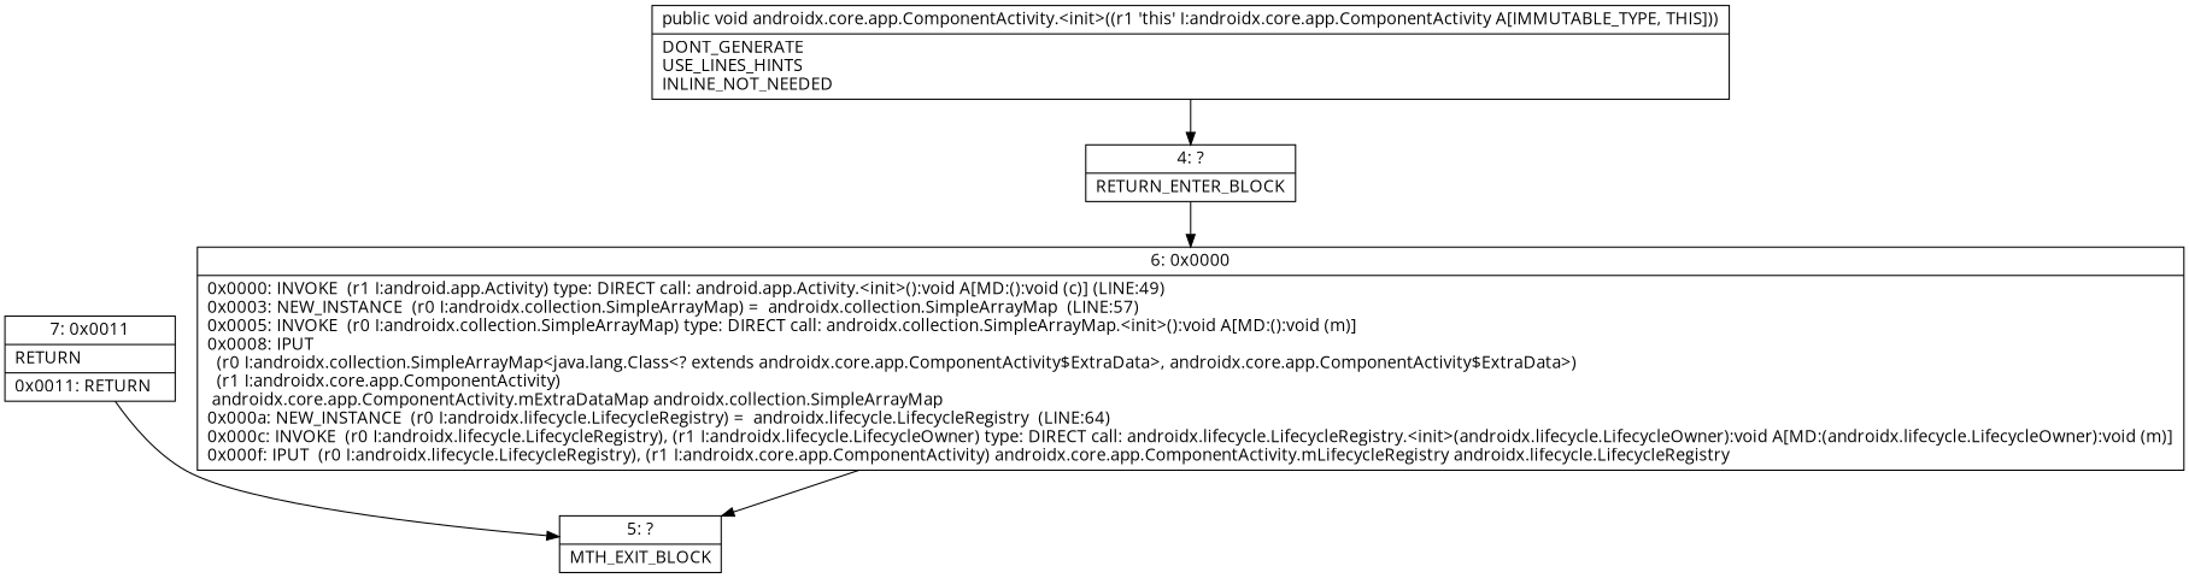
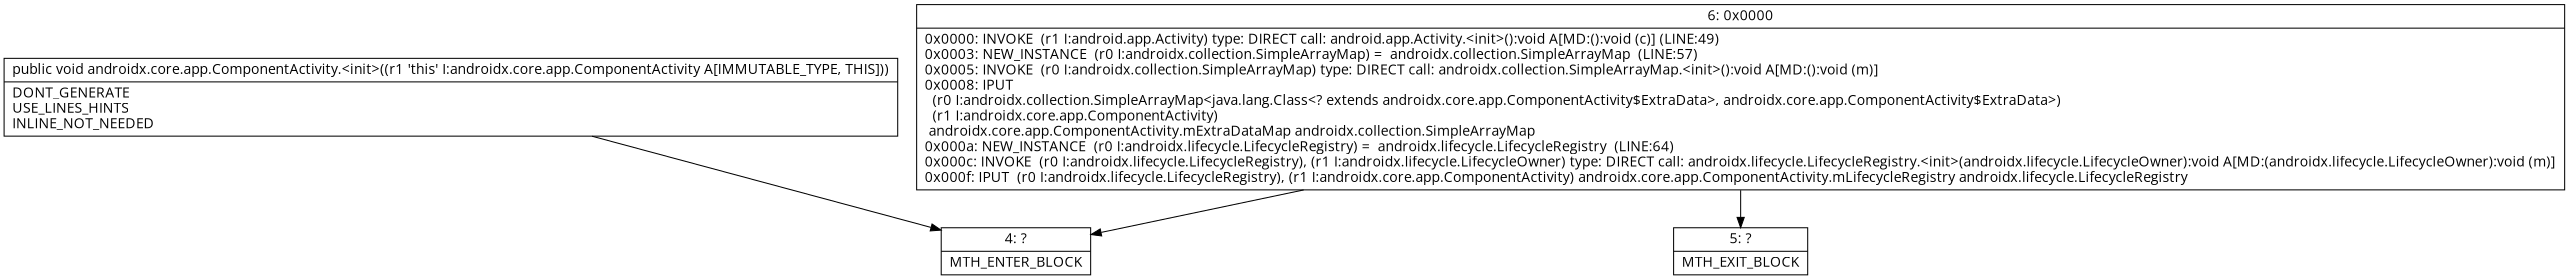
  digraph {
    fontname="Open Sans"
    node [fontname="Open Sans" shape=record]
    edge [fontname="Open Sans"]
-   n1 [label="{4\:\ ?|RETURN_ENTER_BLOCK\l}"]
+   n1 [label="{4\:\ ?|MTH_ENTER_BLOCK\l}"]
    n2 [label="{6\:\ 0x0000|0x0000: INVOKE  (r1 I:android.app.Activity) type: DIRECT call: android.app.Activity.\<init\>():void A[MD:():void (c)] (LINE:49)\l0x0003: NEW_INSTANCE  (r0 I:androidx.collection.SimpleArrayMap) =  androidx.collection.SimpleArrayMap  (LINE:57)\l0x0005: INVOKE  (r0 I:androidx.collection.SimpleArrayMap) type: DIRECT call: androidx.collection.SimpleArrayMap.\<init\>():void A[MD:():void (m)]\l0x0008: IPUT  \l  (r0 I:androidx.collection.SimpleArrayMap\<java.lang.Class\<? extends androidx.core.app.ComponentActivity$ExtraData\>, androidx.core.app.ComponentActivity$ExtraData\>)\l  (r1 I:androidx.core.app.ComponentActivity)\l androidx.core.app.ComponentActivity.mExtraDataMap androidx.collection.SimpleArrayMap \l0x000a: NEW_INSTANCE  (r0 I:androidx.lifecycle.LifecycleRegistry) =  androidx.lifecycle.LifecycleRegistry  (LINE:64)\l0x000c: INVOKE  (r0 I:androidx.lifecycle.LifecycleRegistry), (r1 I:androidx.lifecycle.LifecycleOwner) type: DIRECT call: androidx.lifecycle.LifecycleRegistry.\<init\>(androidx.lifecycle.LifecycleOwner):void A[MD:(androidx.lifecycle.LifecycleOwner):void (m)]\l0x000f: IPUT  (r0 I:androidx.lifecycle.LifecycleRegistry), (r1 I:androidx.core.app.ComponentActivity) androidx.core.app.ComponentActivity.mLifecycleRegistry androidx.lifecycle.LifecycleRegistry \l}"]
    n3 [label="{5\:\ ?|MTH_EXIT_BLOCK\l}"]
-   n4 [label="{7\:\ 0x0011|RETURN\l|0x0011: RETURN   \l}"]
    n5 [label="{public void androidx.core.app.ComponentActivity.\<init\>((r1 'this' I:androidx.core.app.ComponentActivity A[IMMUTABLE_TYPE, THIS]))  | DONT_GENERATE\lUSE_LINES_HINTS\lINLINE_NOT_NEEDED\l}"]
-   n1 -> n2
+   n2 -> n1
    n2 -> n3
-   n4 -> n3
    n5 -> n1
  }
